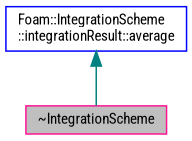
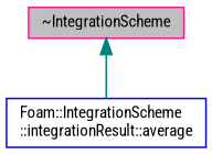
  digraph {
    rankdir=TB
    fontname="Roboto Condensed"
    node [fontname="Roboto Condensed" fontsize=10 shape=record]
    n1 [color=deeppink fillcolor=grey75 fontcolor=black height=0.2 label="~IntegrationScheme" style=filled width=0.4]
    n2 [color=blue height=0.2 label="Foam::IntegrationScheme\l::integrationResult::average" width=0.4]
-   n2 -> n1 [color=teal dir=back fontname="Roboto Condensed" fontsize=10 labelfontname=Helvetica labelfontsize=10 style=solid]
+   n1 -> n2 [color=teal dir=back fontname="Roboto Condensed" fontsize=10 labelfontname=Helvetica labelfontsize=10 style=solid]
  }
